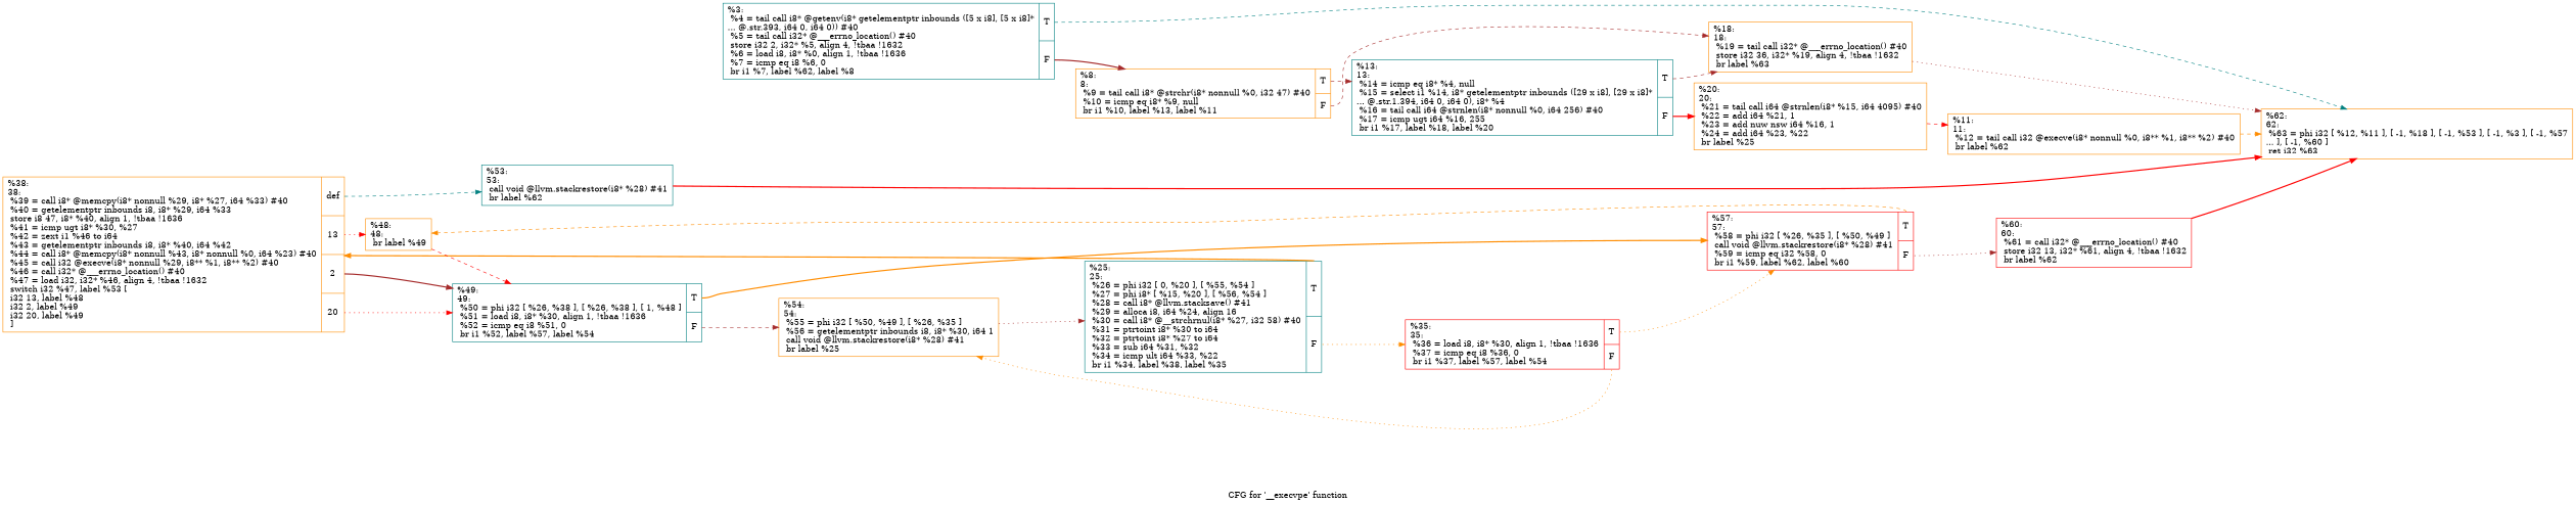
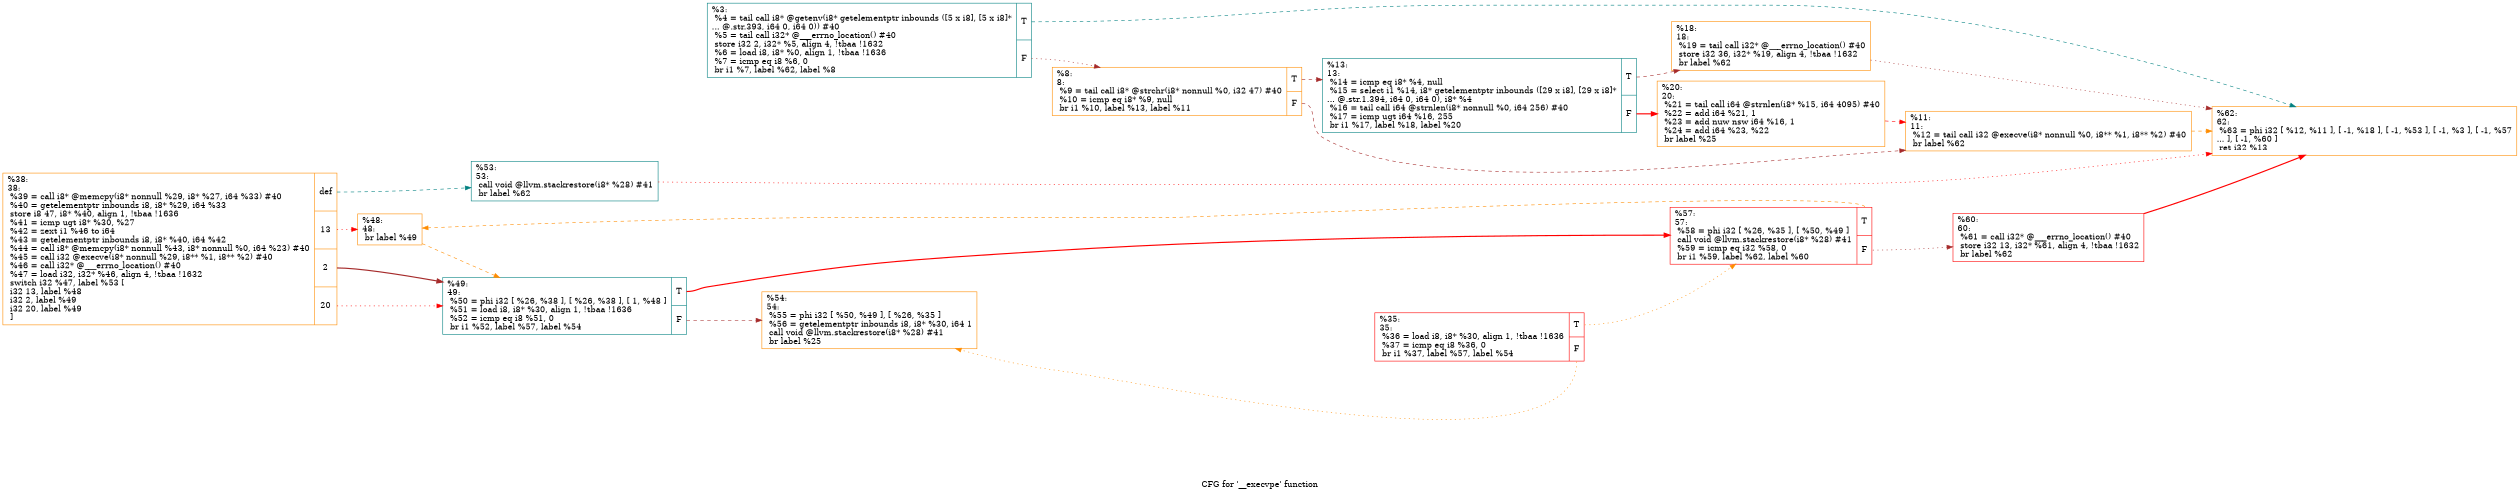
  digraph {
    label="CFG for '__execvpe' function"
    rankdir=LR
    node [color=darkorange shape=record]
    edge [color=brown style=dashed tailport=s0]
    n1 [color=teal label="{%3:\l  %4 = tail call i8* @getenv(i8* getelementptr inbounds ([5 x i8], [5 x i8]*\l... @.str.393, i64 0, i64 0)) #40\l  %5 = tail call i32* @___errno_location() #40\l  store i32 2, i32* %5, align 4, !tbaa !1632\l  %6 = load i8, i8* %0, align 1, !tbaa !1636\l  %7 = icmp eq i8 %6, 0\l  br i1 %7, label %62, label %8\l|{<s0>T|<s1>F}}"]
-   n2 [label="{%62:\l62:                                               \l  %63 = phi i32 [ %12, %11 ], [ -1, %18 ], [ -1, %53 ], [ -1, %3 ], [ -1, %57\l... ], [ -1, %60 ]\l  ret i32 %63\l}"]
+   n2 [label="{%62:\l62:                                               \l  %63 = phi i32 [ %12, %11 ], [ -1, %18 ], [ -1, %53 ], [ -1, %3 ], [ -1, %57\l... ], [ -1, %60 ]\l  ret i32 %13\l}"]
    n3 [label="{%8:\l8:                                                \l  %9 = tail call i8* @strchr(i8* nonnull %0, i32 47) #40\l  %10 = icmp eq i8* %9, null\l  br i1 %10, label %13, label %11\l|{<s0>T|<s1>F}}"]
    n4 [color=teal label="{%13:\l13:                                               \l  %14 = icmp eq i8* %4, null\l  %15 = select i1 %14, i8* getelementptr inbounds ([29 x i8], [29 x i8]*\l... @.str.1.394, i64 0, i64 0), i8* %4\l  %16 = tail call i64 @strnlen(i8* nonnull %0, i64 256) #40\l  %17 = icmp ugt i64 %16, 255\l  br i1 %17, label %18, label %20\l|{<s0>T|<s1>F}}"]
    n5 [label="{%11:\l11:                                               \l  %12 = tail call i32 @execve(i8* nonnull %0, i8** %1, i8** %2) #40\l  br label %62\l}"]
-   n6 [label="{%18:\l18:                                               \l  %19 = tail call i32* @___errno_location() #40\l  store i32 36, i32* %19, align 4, !tbaa !1632\l  br label %63\l}"]
+   n6 [label="{%18:\l18:                                               \l  %19 = tail call i32* @___errno_location() #40\l  store i32 36, i32* %19, align 4, !tbaa !1632\l  br label %62\l}"]
    n7 [label="{%20:\l20:                                               \l  %21 = tail call i64 @strnlen(i8* %15, i64 4095) #40\l  %22 = add i64 %21, 1\l  %23 = add nuw nsw i64 %16, 1\l  %24 = add i64 %23, %22\l  br label %25\l}"]
-   n8 [color=teal label="{%25:\l25:                                               \l  %26 = phi i32 [ 0, %20 ], [ %55, %54 ]\l  %27 = phi i8* [ %15, %20 ], [ %56, %54 ]\l  %28 = call i8* @llvm.stacksave() #41\l  %29 = alloca i8, i64 %24, align 16\l  %30 = call i8* @__strchrnul(i8* %27, i32 58) #40\l  %31 = ptrtoint i8* %30 to i64\l  %32 = ptrtoint i8* %27 to i64\l  %33 = sub i64 %31, %32\l  %34 = icmp ult i64 %33, %22\l  br i1 %34, label %38, label %35\l|{<s0>T|<s1>F}}"]
    n9 [label="{%38:\l38:                                               \l  %39 = call i8* @memcpy(i8* nonnull %29, i8* %27, i64 %33) #40\l  %40 = getelementptr inbounds i8, i8* %29, i64 %33\l  store i8 47, i8* %40, align 1, !tbaa !1636\l  %41 = icmp ugt i8* %30, %27\l  %42 = zext i1 %46 to i64\l  %43 = getelementptr inbounds i8, i8* %40, i64 %42\l  %44 = call i8* @memcpy(i8* nonnull %43, i8* nonnull %0, i64 %23) #40\l  %45 = call i32 @execve(i8* nonnull %29, i8** %1, i8** %2) #40\l  %46 = call i32* @___errno_location() #40\l  %47 = load i32, i32* %46, align 4, !tbaa !1632\l  switch i32 %47, label %53 [\l    i32 13, label %48\l    i32 2, label %49\l    i32 20, label %49\l  ]\l|{<s0>def|<s1>13|<s2>2|<s3>20}}"]
    n10 [color=red label="{%35:\l35:                                               \l  %36 = load i8, i8* %30, align 1, !tbaa !1636\l  %37 = icmp eq i8 %36, 0\l  br i1 %37, label %57, label %54\l|{<s0>T|<s1>F}}"]
    n11 [color=teal label="{%53:\l53:                                               \l  call void @llvm.stackrestore(i8* %28) #41\l  br label %62\l}"]
    n12 [label="{%48:\l48:                                               \l  br label %49\l}"]
    n13 [color=teal label="{%49:\l49:                                               \l  %50 = phi i32 [ %26, %38 ], [ %26, %38 ], [ 1, %48 ]\l  %51 = load i8, i8* %30, align 1, !tbaa !1636\l  %52 = icmp eq i8 %51, 0\l  br i1 %52, label %57, label %54\l|{<s0>T|<s1>F}}"]
    n14 [color=red label="{%57:\l57:                                               \l  %58 = phi i32 [ %26, %35 ], [ %50, %49 ]\l  call void @llvm.stackrestore(i8* %28) #41\l  %59 = icmp eq i32 %58, 0\l  br i1 %59, label %62, label %60\l|{<s0>T|<s1>F}}"]
    n15 [label="{%54:\l54:                                               \l  %55 = phi i32 [ %50, %49 ], [ %26, %35 ]\l  %56 = getelementptr inbounds i8, i8* %30, i64 1\l  call void @llvm.stackrestore(i8* %28) #41\l  br label %25\l}"]
    n16 [color=red label="{%60:\l60:                                               \l  %61 = call i32* @___errno_location() #40\l  store i32 13, i32* %61, align 4, !tbaa !1632\l  br label %62\l}"]
    n1 -> n2 [color=teal]
-   n1 -> n3 [style=bold tailport=s1]
+   n1 -> n3 [style=dotted tailport=s1]
    n3 -> n4
-   n3 -> n6 [tailport=s1]
+   n3 -> n5 [tailport=s1]
    n4 -> n6
    n4 -> n7 [color=red style=bold tailport=s1]
    n5 -> n2 [color=darkorange]
    n6 -> n2 [style=dotted]
    n7 -> n5 [color=red]
-   n8 -> n9 [color=darkorange style=bold]
-   n8 -> n10 [color=darkorange style=dotted tailport=s1]
    n9 -> n11 [color=teal]
    n9 -> n12 [color=red style=dotted tailport=s1]
    n9 -> n13 [style=bold tailport=s2]
    n9 -> n13 [color=red style=dotted tailport=s3]
    n10 -> n14 [color=darkorange style=dotted]
    n10 -> n15 [color=darkorange style=dotted tailport=s1]
-   n11 -> n2 [color=red style=bold]
-   n12 -> n13 [color=red]
-   n13 -> n14 [color=darkorange style=bold]
+   n11 -> n2 [color=red style=dotted]
+   n12 -> n13 [color=darkorange]
+   n13 -> n14 [color=red style=bold]
    n13 -> n15 [tailport=s1]
    n14 -> n12 [color=darkorange]
    n14 -> n16 [style=dotted tailport=s1]
-   n15 -> n8 [style=dotted]
    n16 -> n2 [color=red style=bold]
  }
